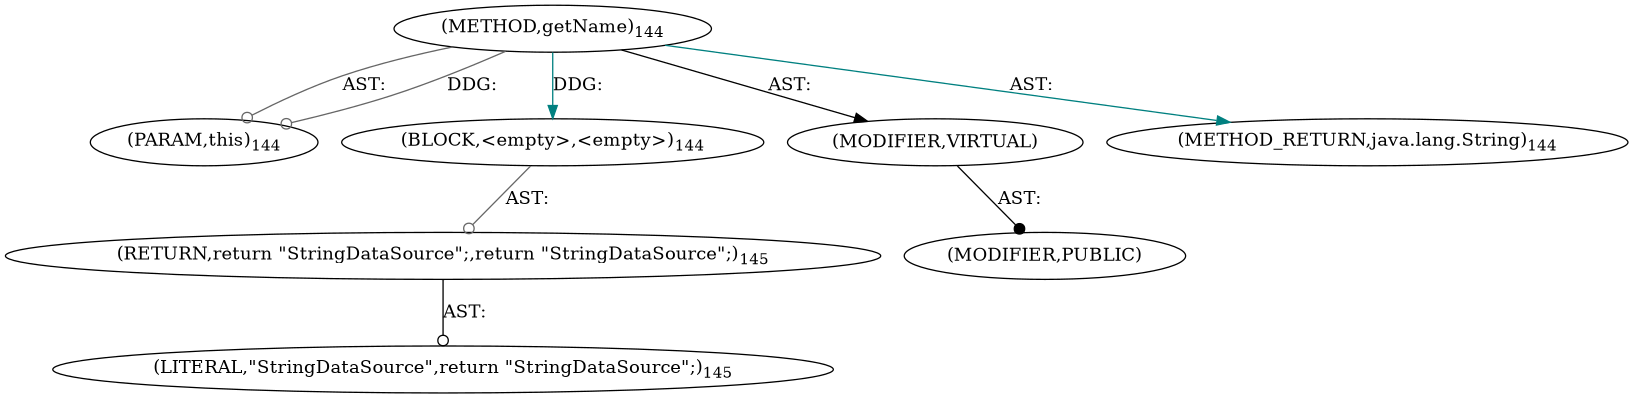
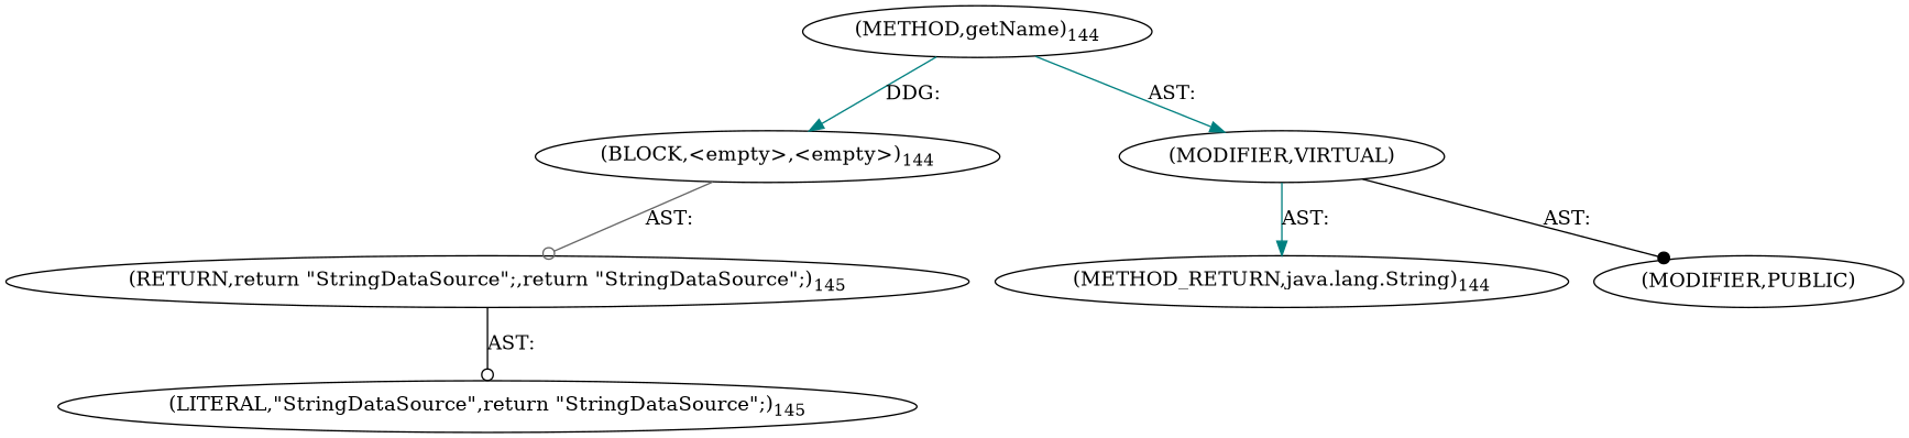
  digraph {
    edge [arrowhead=odot color=gray40]
    n1 [label=<(METHOD,getName)<SUB>144</SUB>>]
-   n2 [label=<(PARAM,this)<SUB>144</SUB>>]
    n3 [label=<(BLOCK,&lt;empty&gt;,&lt;empty&gt;)<SUB>144</SUB>>]
    n4 [label=<(MODIFIER,VIRTUAL)>]
    n5 [label=<(METHOD_RETURN,java.lang.String)<SUB>144</SUB>>]
    n6 [label=<(RETURN,return &quot;StringDataSource&quot;;,return &quot;StringDataSource&quot;;)<SUB>145</SUB>>]
    n7 [label=<(MODIFIER,PUBLIC)>]
    n8 [label=<(LITERAL,&quot;StringDataSource&quot;,return &quot;StringDataSource&quot;;)<SUB>145</SUB>>]
-   n1 -> n2 [label="AST: "]
-   n1 -> n2 [label="DDG: "]
    n1 -> n3 [arrowhead=normal color=teal label="DDG: "]
-   n1 -> n4 [arrowhead=normal color=black label="AST: "]
-   n1 -> n5 [arrowhead=normal color=teal label="AST: "]
+   n1 -> n4 [arrowhead=normal color=teal label="AST: "]
+   n4 -> n5 [arrowhead=normal color=teal label="AST: "]
    n3 -> n6 [label="AST: "]
    n4 -> n7 [arrowhead=dot color=black label="AST: "]
    n6 -> n8 [color=black label="AST: "]
  }
